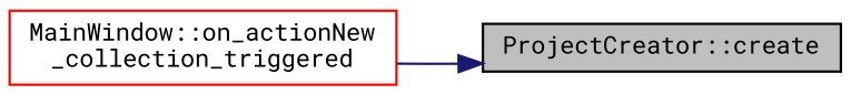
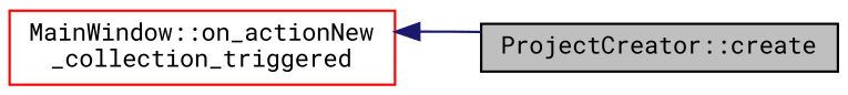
  digraph {
    rankdir=RL
    fontname="Roboto Mono"
    node [fontname="Roboto Mono" fontsize=10 shape=record style=filled]
    n1 [color=black fillcolor=grey75 fontcolor=black height=0.2 label="ProjectCreator::create" width=0.4]
    n2 [color=red fillcolor=white height=0.2 label="MainWindow::on_actionNew\l_collection_triggered" width=0.4]
-   n1 -> n2 [color=midnightblue dir=back fontname="Roboto Mono" fontsize=10 labelfontname=Helvetica labelfontsize=10 style=solid]
+   n2 -> n1 [color=midnightblue dir=back fontname="Roboto Mono" fontsize=10 labelfontname=Helvetica labelfontsize=10 style=solid]
  }
